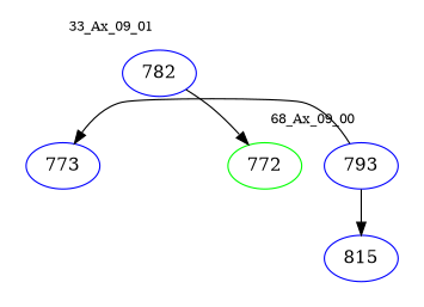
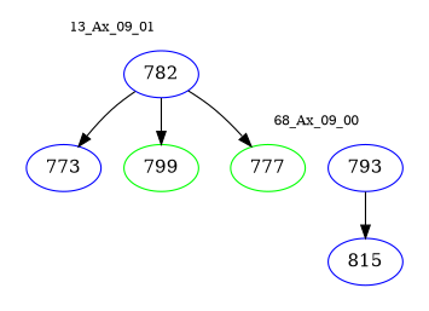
  digraph {
    node [color=blue]
    edge [color=black]
    n1 [label=793]
-   n2 [color=green label=772]
+   n2 [color=green label=777]
    n3 [label=815]
    n4 [label=782]
    n5 [label=773]
+   n6 [color=green label=799]
    subgraph cluster_1 {
      color=white
      fontsize=10
      label="68_Ax_09_00"
      n1
      n2
      n3
    }
    subgraph cluster_2 {
      color=white
      fontsize=10
-     label="33_Ax_09_01"
+     label="13_Ax_09_01"
      n4
      n5
+     n6
    }
    n1 -> n3
    n4 -> n2
-   n1 -> n5
+   n4 -> n5
+   n4 -> n6
  }
